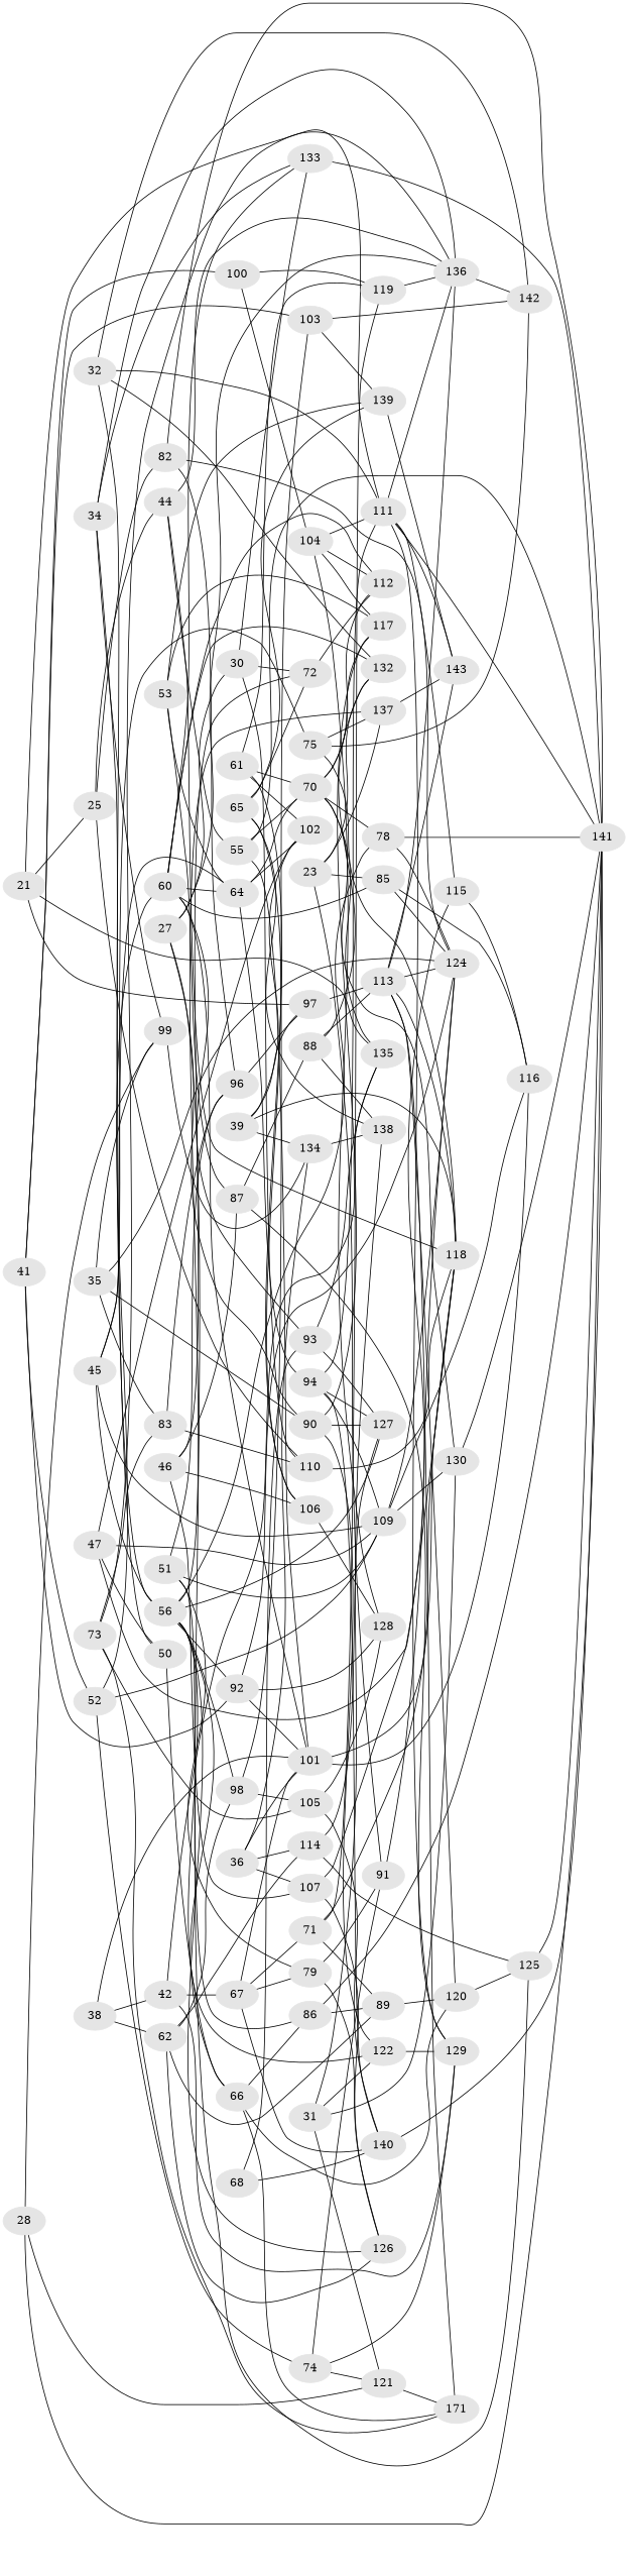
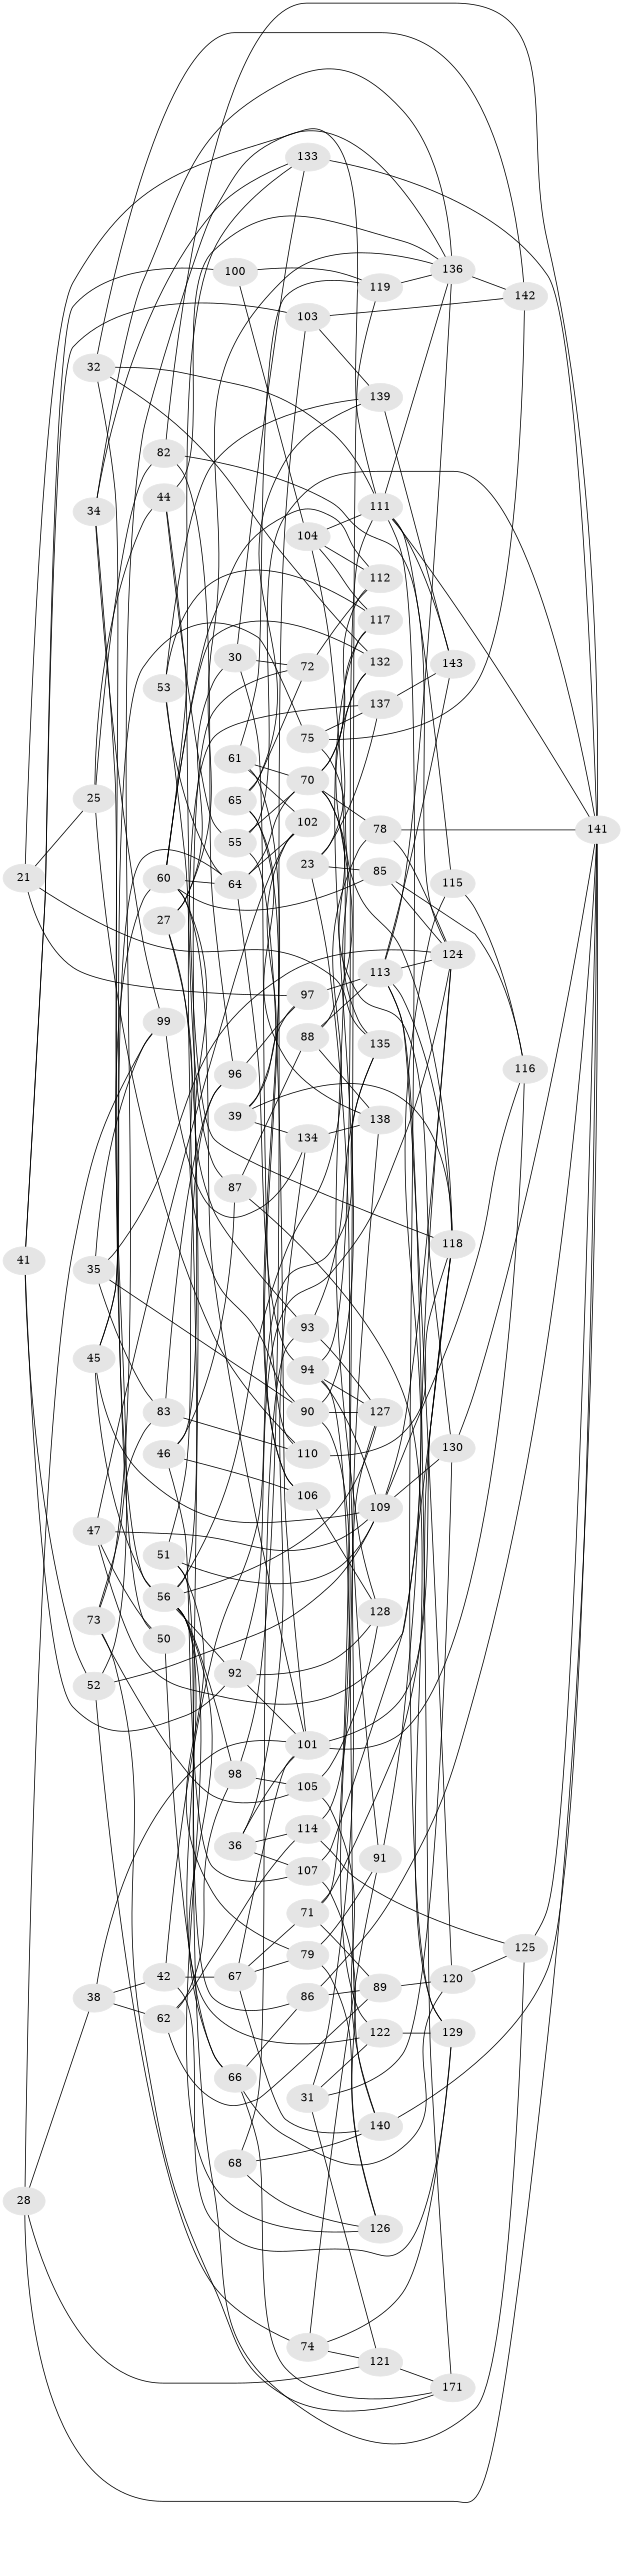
  graph {
    rankdir=LR
    node [color=gray90 style=filled]
    21
    25
    97
    111 [super="+108"]
    135
    44
    82
    110
    113 [super="+18+95"]
    136 [super="+43"]
    141 [super="+9+24"]
    129 [super="+69"]
    115
    143
    23
    85
    91
    132
    137
    124 [super="+57"]
    116
    118 [super="+81"]
    55
    96
    27
    30
    90 [super="+20"]
    125
    72
    133
    122 [super="+77"]
    117
    127 [super="+63"]
    142
    28
    38
    99
    121
    101 [super="+73+54"]
    42
    62
    134
    n43 [label=171]
    112
    31
    130 [super="+84"]
    138
    56 [super="+7+10+12+29"]
    92 [super="+17"]
    66 [super="+40"]
    78 [super="+49"]
    98
    126
    32
    34
    50
    35
    83
    36
    107
    114
    67 [super="+37"]
    89
    39
    102
    41
    52
    100
    103
    109 [super="+80"]
    60 [super="+59"]
    74
    128
    119
    104
    139
    79
    71
    140 [super="+58"]
    70 [super="+33"]
    45
    64 [super="+48"]
    75
    94 [super="+13"]
    46
    87
    106
    88
    47
    86
    120
    51
    93
    53
    105
    61
    65
    68
    n99 [label=73]
    21 -- 25
    21 -- 97
    21 -- 111
    21 -- 135
    25 -- 44
    25 -- 82
    25 -- 110
    97 -- 113
    111 -- 136
    111 -- 141 [weight=2]
    111 -- 129
    111 -- 115
    111 -- 143
    44 -- 136
    44 -- 118
    44 -- 55
    82 -- 141
    82 -- 124
    82 -- 96
    110 -- 118
    113 -- 136
    113 -- 143
    113 -- 124
    113 -- 118
    113 -- n43
    113 -- 120
    136 -- 142
    115 -- 116
    23 -- 85
    23 -- 91
    23 -- 132
    23 -- 137
    85 -- 124
    85 -- 116
    91 -- 124
    137 -- 143
    55 -- 141
    55 -- 101
    55 -- 70
    96 -- 97
    27 -- 136
    27 -- 30
    27 -- 90
    27 -- 125
    30 -- 110
    30 -- 72
    30 -- 133
    90 -- 122
    90 -- 117
    90 -- 127 [weight=2]
    125 -- 141
    72 -- 112
    133 -- 141
    122 -- 129 [weight=2]
    28 -- 141
+   28 -- 38
    28 -- 99
    28 -- 121
    38 -- 101
    38 -- 42
    38 -- 62
    99 -- 134
    121 -- n43
    101 -- 116
    101 -- 118
    42 -- 135
    42 -- 129
    42 -- 67
    62 -- 98
    62 -- 114
    62 -- 89
    134 -- 138
    31 -- 122
    31 -- 121
    31 -- 130
    31 -- 138
    130 -- 141
    56 -- 137
    56 -- 122 [weight=2]
    56 -- 127
    56 -- 92 [weight=2]
    56 -- 66
    56 -- 78
    56 -- 98
    56 -- 126
    92 -- 124
    92 -- 101
    92 -- 128
    66 -- n43
    66 -- 86
    66 -- 120
    78 -- 141 [weight=2]
    78 -- 124 [weight=2]
    98 -- 103
    98 -- 105
    32 -- 111
    32 -- 132
    32 -- 142
    32 -- 56
    34 -- 136
    34 -- 133
    34 -- 99
    34 -- 50
    50 -- 66 [weight=2]
    35 -- 124
    35 -- 90
    35 -- 99
    35 -- 83
    83 -- 110
    83 -- 96
    36 -- 101
    36 -- 134
    36 -- 107
    36 -- 114
    107 -- 115
    107 -- 126
    114 -- 125
    114 -- 127
    67 -- 101 [weight=2]
    67 -- 79
    67 -- 71
    67 -- 140
    89 -- 120
    39 -- 97
    39 -- 118
    39 -- 134
    39 -- 102
    41 -- 92
    41 -- 52
    41 -- 100
    41 -- 103
    52 -- 109
    52 -- 60
    52 -- 74
    100 -- 119
    100 -- 104
    103 -- 142
    103 -- 139
    109 -- 124
    109 -- 116
    109 -- 130
    60 -- 85
    60 -- 132
    60 -- 133
    60 -- 101 [weight=2]
    60 -- 112
    60 -- 64 [weight=2]
    60 -- 93
    74 -- 129
    74 -- 91
    74 -- 121
    119 -- 136
    104 -- 111
    104 -- 117
    104 -- 112
    104 -- 128
    139 -- 143
    79 -- 91
    79 -- 126
    71 -- 118
    71 -- 89
    71 -- 119
    140 -- 141
    70 -- 135
    70 -- 117
    70 -- 112
    70 -- 130
    70 -- 78
    45 -- 56
    45 -- 109
    45 -- 64
    45 -- 75
    64 -- 102
    64 -- 70
    64 -- 94 [weight=2]
    75 -- 137
    75 -- 118
    75 -- 142
    94 -- 111
    94 -- 127
    94 -- 109
    94 -- 140
    46 -- 72
    46 -- 107
    46 -- 87
    46 -- 106
    87 -- 129
    87 -- 88
    106 -- 128
    88 -- 113
    88 -- 132
    88 -- 138
    47 -- 118
    47 -- 50
    47 -- 102
    47 -- 109
    86 -- 141
    86 -- 89
    120 -- 125
    51 -- 96
    51 -- 109
    51 -- 79
    51 -- 86
    93 -- 135
    93 -- 127
    53 -- 117
    53 -- 139
    53 -- 64
    53 -- 87
    105 -- 128
    105 -- 140
    61 -- 102
    61 -- 119
    61 -- 70
    61 -- 106
    65 -- 72
    65 -- 138
    65 -- 139
    65 -- 106
-   62 -- 126
+   68 -- 126
    68 -- 140 [weight=2]
    68 -- 93
    n99 -- 136
    n99 -- n43
    n99 -- 83
    n99 -- 105
  }
